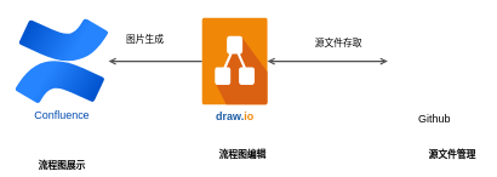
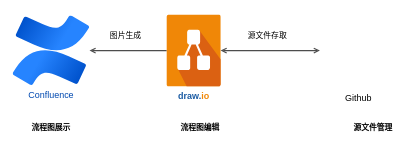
  <mxCell id="0" />
  <mxCell id="1" parent="0" />
- <mxCell id="2" value="流程图展示" style="text;html=1;strokeColor=none;fillColor=none;align=center;verticalAlign=middle;whiteSpace=wrap;rounded=0;fontSize=13;fontColor=#000000;fontStyle=1" parent="1" vertex="1"><mxGeometry x="49" y="217" width="70" height="20" as="geometry" /></mxCell>
+ <mxCell id="2" value="流程图展示" style="text;html=1;strokeColor=none;fillColor=none;align=center;verticalAlign=middle;whiteSpace=wrap;rounded=0;fontSize=13;fontColor=#000000;fontStyle=1" parent="1" vertex="1"><mxGeometry x="49" y="202" width="70" height="20" as="geometry" /></mxCell>
  <mxCell id="3" value="流程图编辑" style="text;html=1;strokeColor=none;fillColor=none;align=center;verticalAlign=middle;whiteSpace=wrap;rounded=0;fontSize=13;fontColor=#000000;fontStyle=1" parent="1" vertex="1"><mxGeometry x="298" y="202" width="70" height="20" as="geometry" /></mxCell>
  <mxCell id="4" value="源文件管理" style="text;html=1;strokeColor=none;fillColor=none;align=center;verticalAlign=middle;whiteSpace=wrap;rounded=0;fontSize=13;fontColor=#000000;fontStyle=1" parent="1" vertex="1"><mxGeometry x="587" y="202" width="70" height="20" as="geometry" /></mxCell>
  <mxCell id="5" style="edgeStyle=orthogonalEdgeStyle;rounded=0;orthogonalLoop=1;jettySize=auto;html=1;strokeColor=#4D4D4D;strokeWidth=2;endArrow=open;endFill=0;" parent="1" source="6" target="7" edge="1"><mxGeometry relative="1" as="geometry" /></mxCell>
  <mxCell id="6" value="draw.&lt;font color=&quot;#f08707&quot;&gt;io&lt;/font&gt;" style="dashed=0;outlineConnect=0;html=1;align=center;labelPosition=center;verticalLabelPosition=bottom;verticalAlign=top;shape=mxgraph.weblogos.drawio3;fillColor=#1A5BA3;fontSize=15;fontColor=#1A5BA3;fontStyle=1" parent="1" vertex="1"><mxGeometry x="277" y="24" width="90" height="120" as="geometry" /></mxCell>
  <mxCell id="7" value="Confluence" style="image;image=img/lib/atlassian/Confluence_Logo.svg;fontColor=#0049B0;fontSize=15;" parent="1" vertex="1"><mxGeometry x="20" y="26" width="128" height="116" as="geometry" /></mxCell>
  <mxCell id="8" style="edgeStyle=orthogonalEdgeStyle;rounded=0;orthogonalLoop=1;jettySize=auto;html=1;startArrow=open;startFill=0;strokeWidth=2;strokeColor=#4D4D4D;endArrow=open;endFill=0;" parent="1" source="9" target="6" edge="1"><mxGeometry relative="1" as="geometry" /></mxCell>
  <mxCell id="9" value="Github" style="shape=image;html=1;verticalAlign=top;verticalLabelPosition=bottom;labelBackgroundColor=#ffffff;imageAspect=0;aspect=fixed;image=https://cdn2.iconfinder.com/data/icons/micon-social-pack/512/622927-github-128.png;fontSize=15;" parent="1" vertex="1"><mxGeometry x="533" y="20" width="128" height="128" as="geometry" /></mxCell>
- <mxCell id="10" value="&lt;font color=&quot;#000000&quot;&gt;图片生成&lt;/font&gt;" style="text;html=1;resizable=0;points=[];autosize=1;align=center;verticalAlign=top;spacingTop=-4;fontSize=13;fontColor=#FFFFFF;" parent="1" vertex="1"><mxGeometry x="163" y="43" width="70" height="20" as="geometry" /></mxCell>
- <mxCell id="11" value="&lt;font color=&quot;#000000&quot; style=&quot;font-size: 13px;&quot;&gt;源文件存取&lt;/font&gt;" style="text;html=1;resizable=0;points=[];autosize=1;align=center;verticalAlign=top;spacingTop=-4;fontSize=13;fontColor=#FFFFFF;" parent="1" vertex="1"><mxGeometry x="414.5" y="48" width="100" height="20" as="geometry" /></mxCell>
+ <mxCell id="10" value="&lt;font color=&quot;#000000&quot;&gt;图片生成&lt;/font&gt;" style="text;html=1;resizable=0;points=[];autosize=1;align=center;verticalAlign=top;spacingTop=-4;fontSize=13;fontColor=#FFFFFF;" parent="1" vertex="1"><mxGeometry x="173" y="48" width="70" height="20" as="geometry" /></mxCell>
+ <mxCell id="11" value="&lt;font color=&quot;#000000&quot; style=&quot;font-size: 13px;&quot;&gt;源文件存取&lt;/font&gt;" style="text;html=1;resizable=0;points=[];autosize=1;align=center;verticalAlign=top;spacingTop=-4;fontSize=13;fontColor=#FFFFFF;" parent="1" vertex="1"><mxGeometry x="394.5" y="48" width="100" height="20" as="geometry" /></mxCell>
